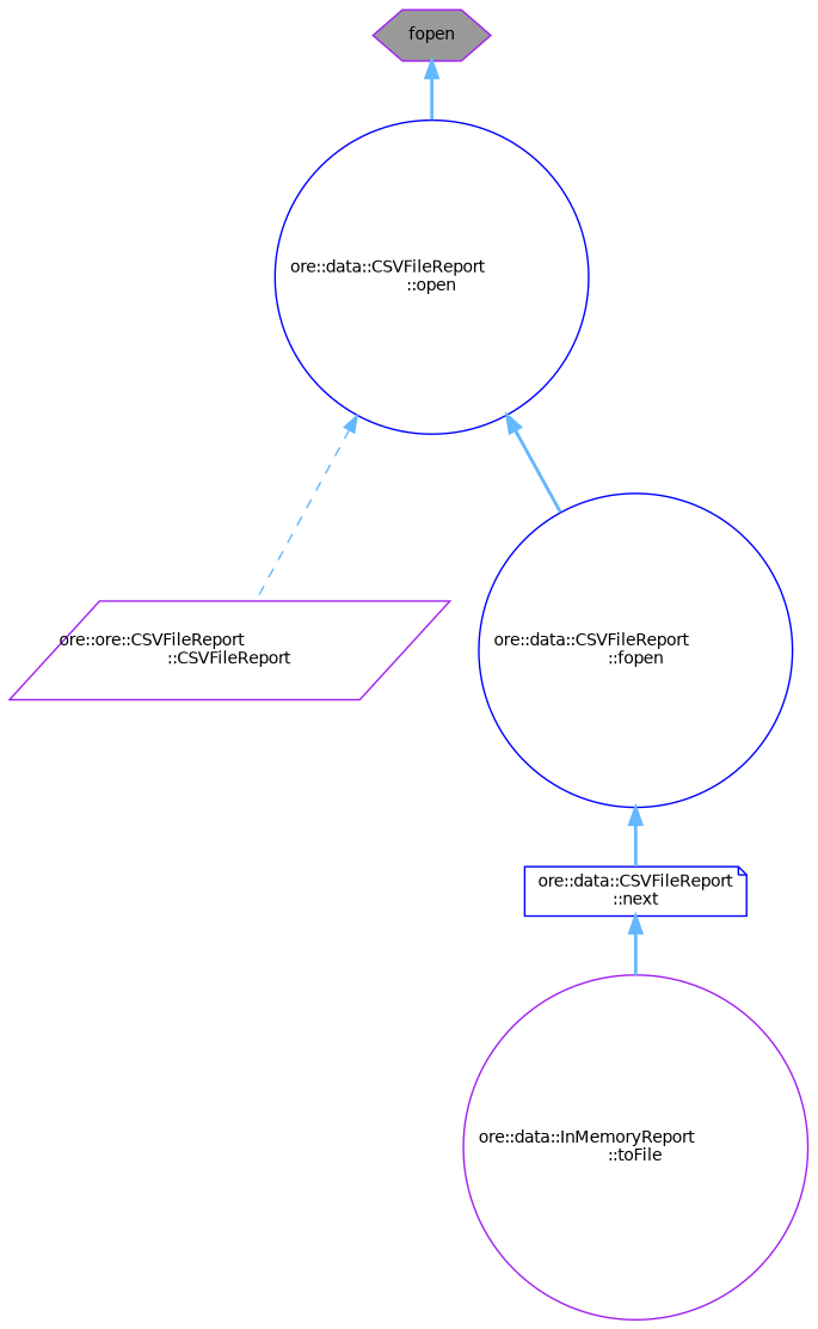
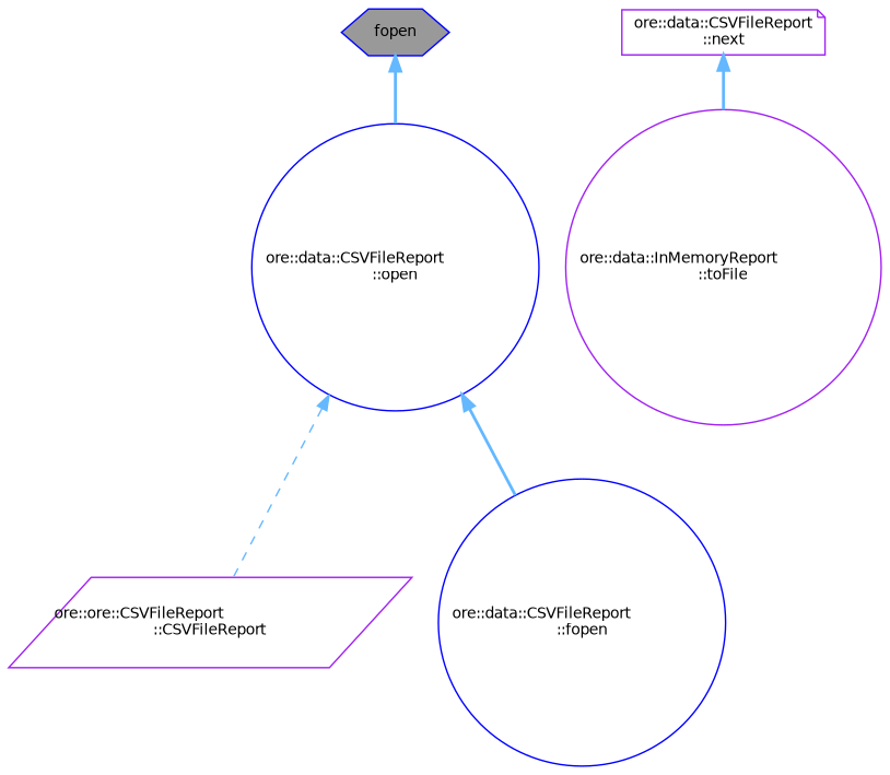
  digraph {
    rankdir=TB
    node [color=blue fillcolor=white fontname=Helvetica fontsize=10 shape=circle style=filled]
    edge [color=steelblue1 dir=back fontname=Helvetica fontsize=10 labelfontname=Helvetica labelfontsize=10 style=bold]
-   n1 [color=purple fillcolor=grey60 fontcolor=black height=0.2 label=fopen shape=hexagon width=0.4]
+   n1 [fillcolor=grey60 fontcolor=black height=0.2 label=fopen shape=hexagon width=0.4]
    n2 [height=0.2 label="ore::data::CSVFileReport\l::open" width=0.4]
    n3 [color=purple height=0.2 label="ore::ore::CSVFileReport\l::CSVFileReport" shape=parallelogram width=0.4]
    n4 [height=0.2 label="ore::data::CSVFileReport\l::fopen" width=0.4]
-   n5 [height=0.2 label="ore::data::CSVFileReport\l::next" shape=note width=0.4]
+   n5 [color=purple height=0.2 label="ore::data::CSVFileReport\l::next" shape=note width=0.4]
    n6 [color=purple height=0.2 label="ore::data::InMemoryReport\l::toFile" width=0.4]
    n1 -> n2
    n2 -> n3 [style=dashed]
    n2 -> n4
-   n4 -> n5
    n5 -> n6
  }
